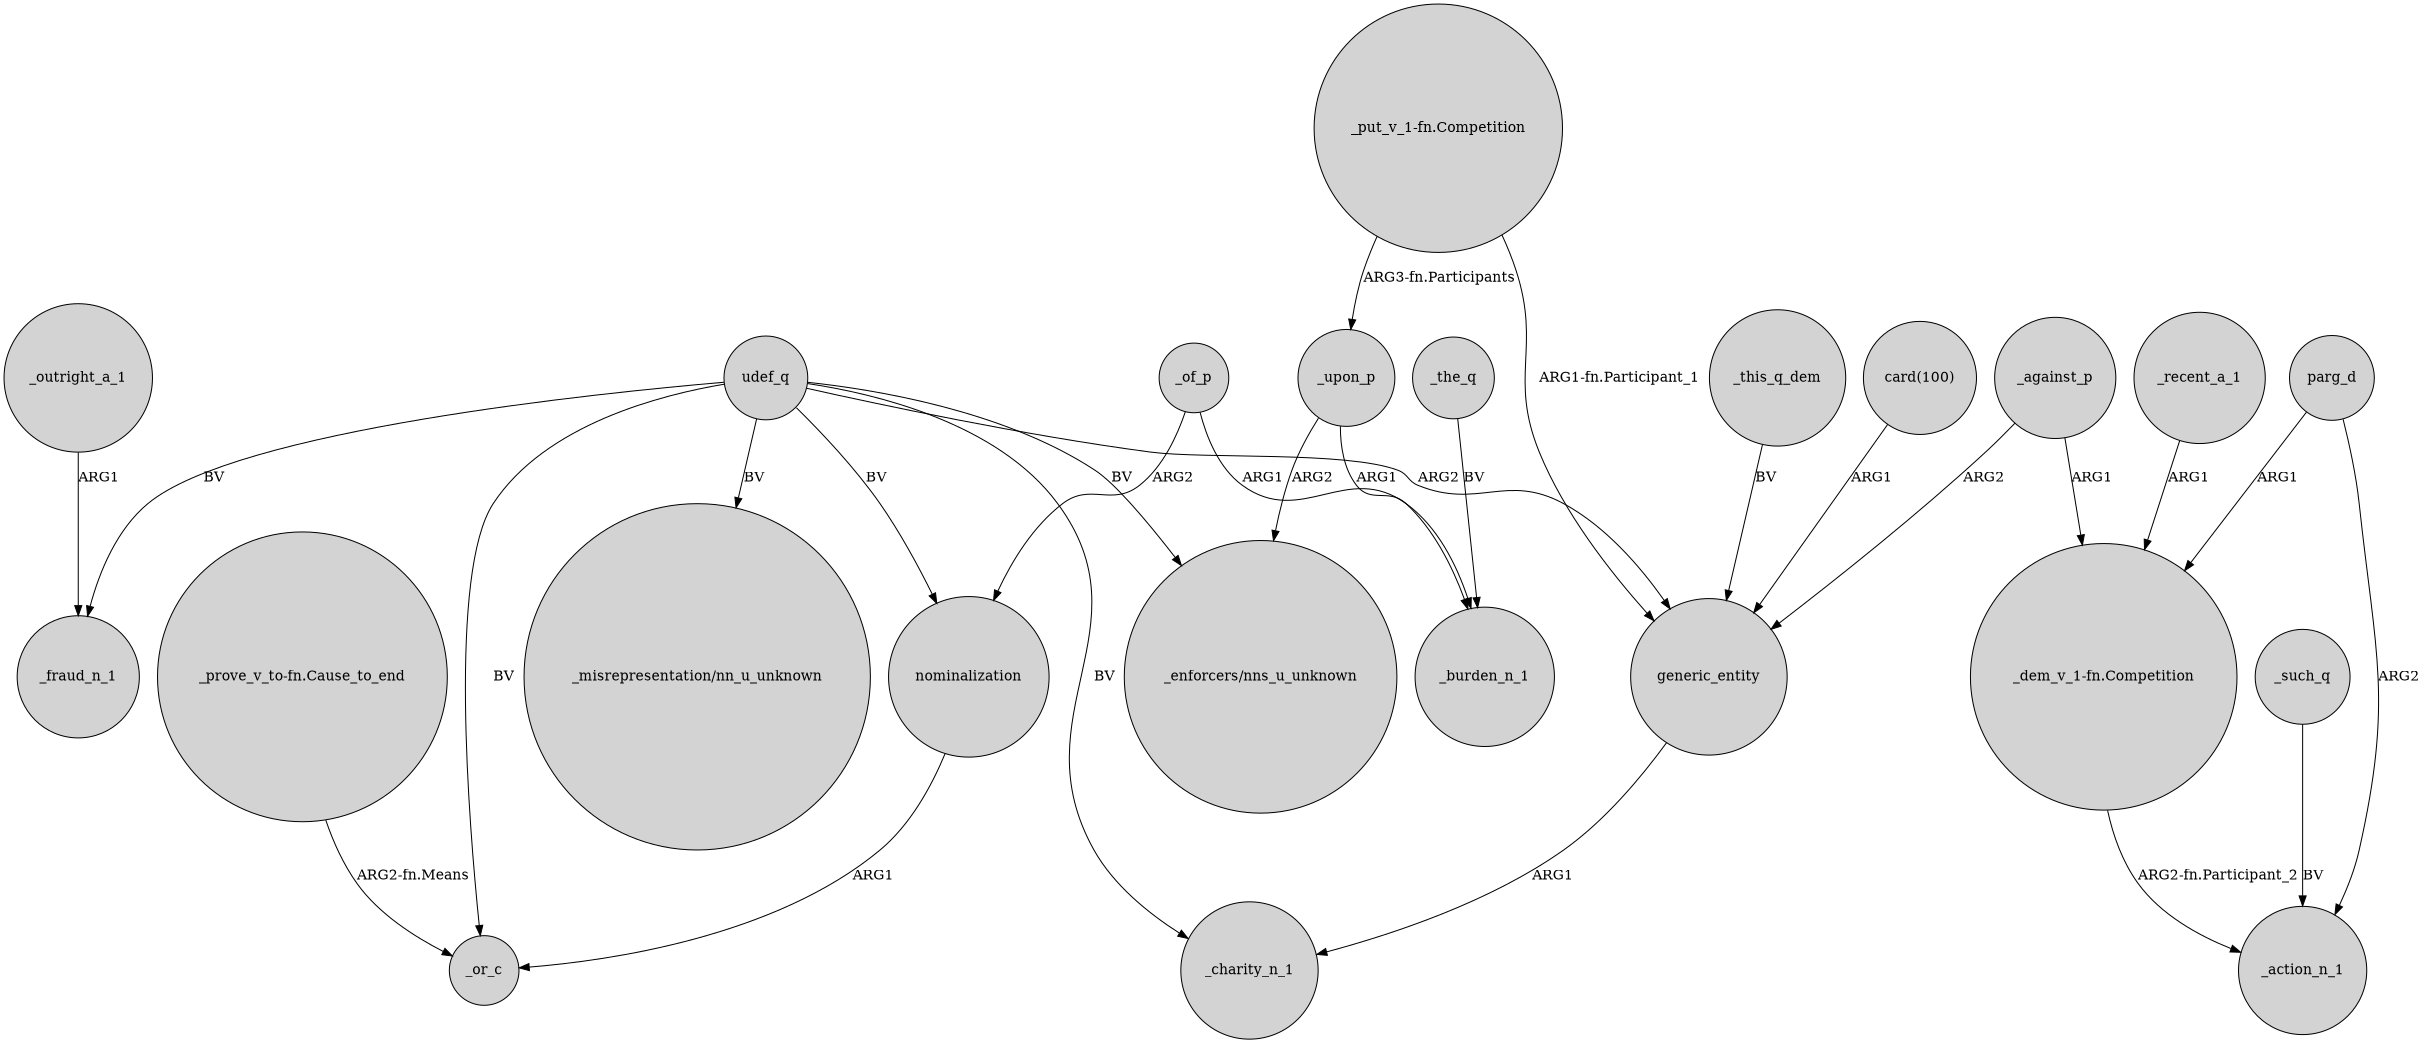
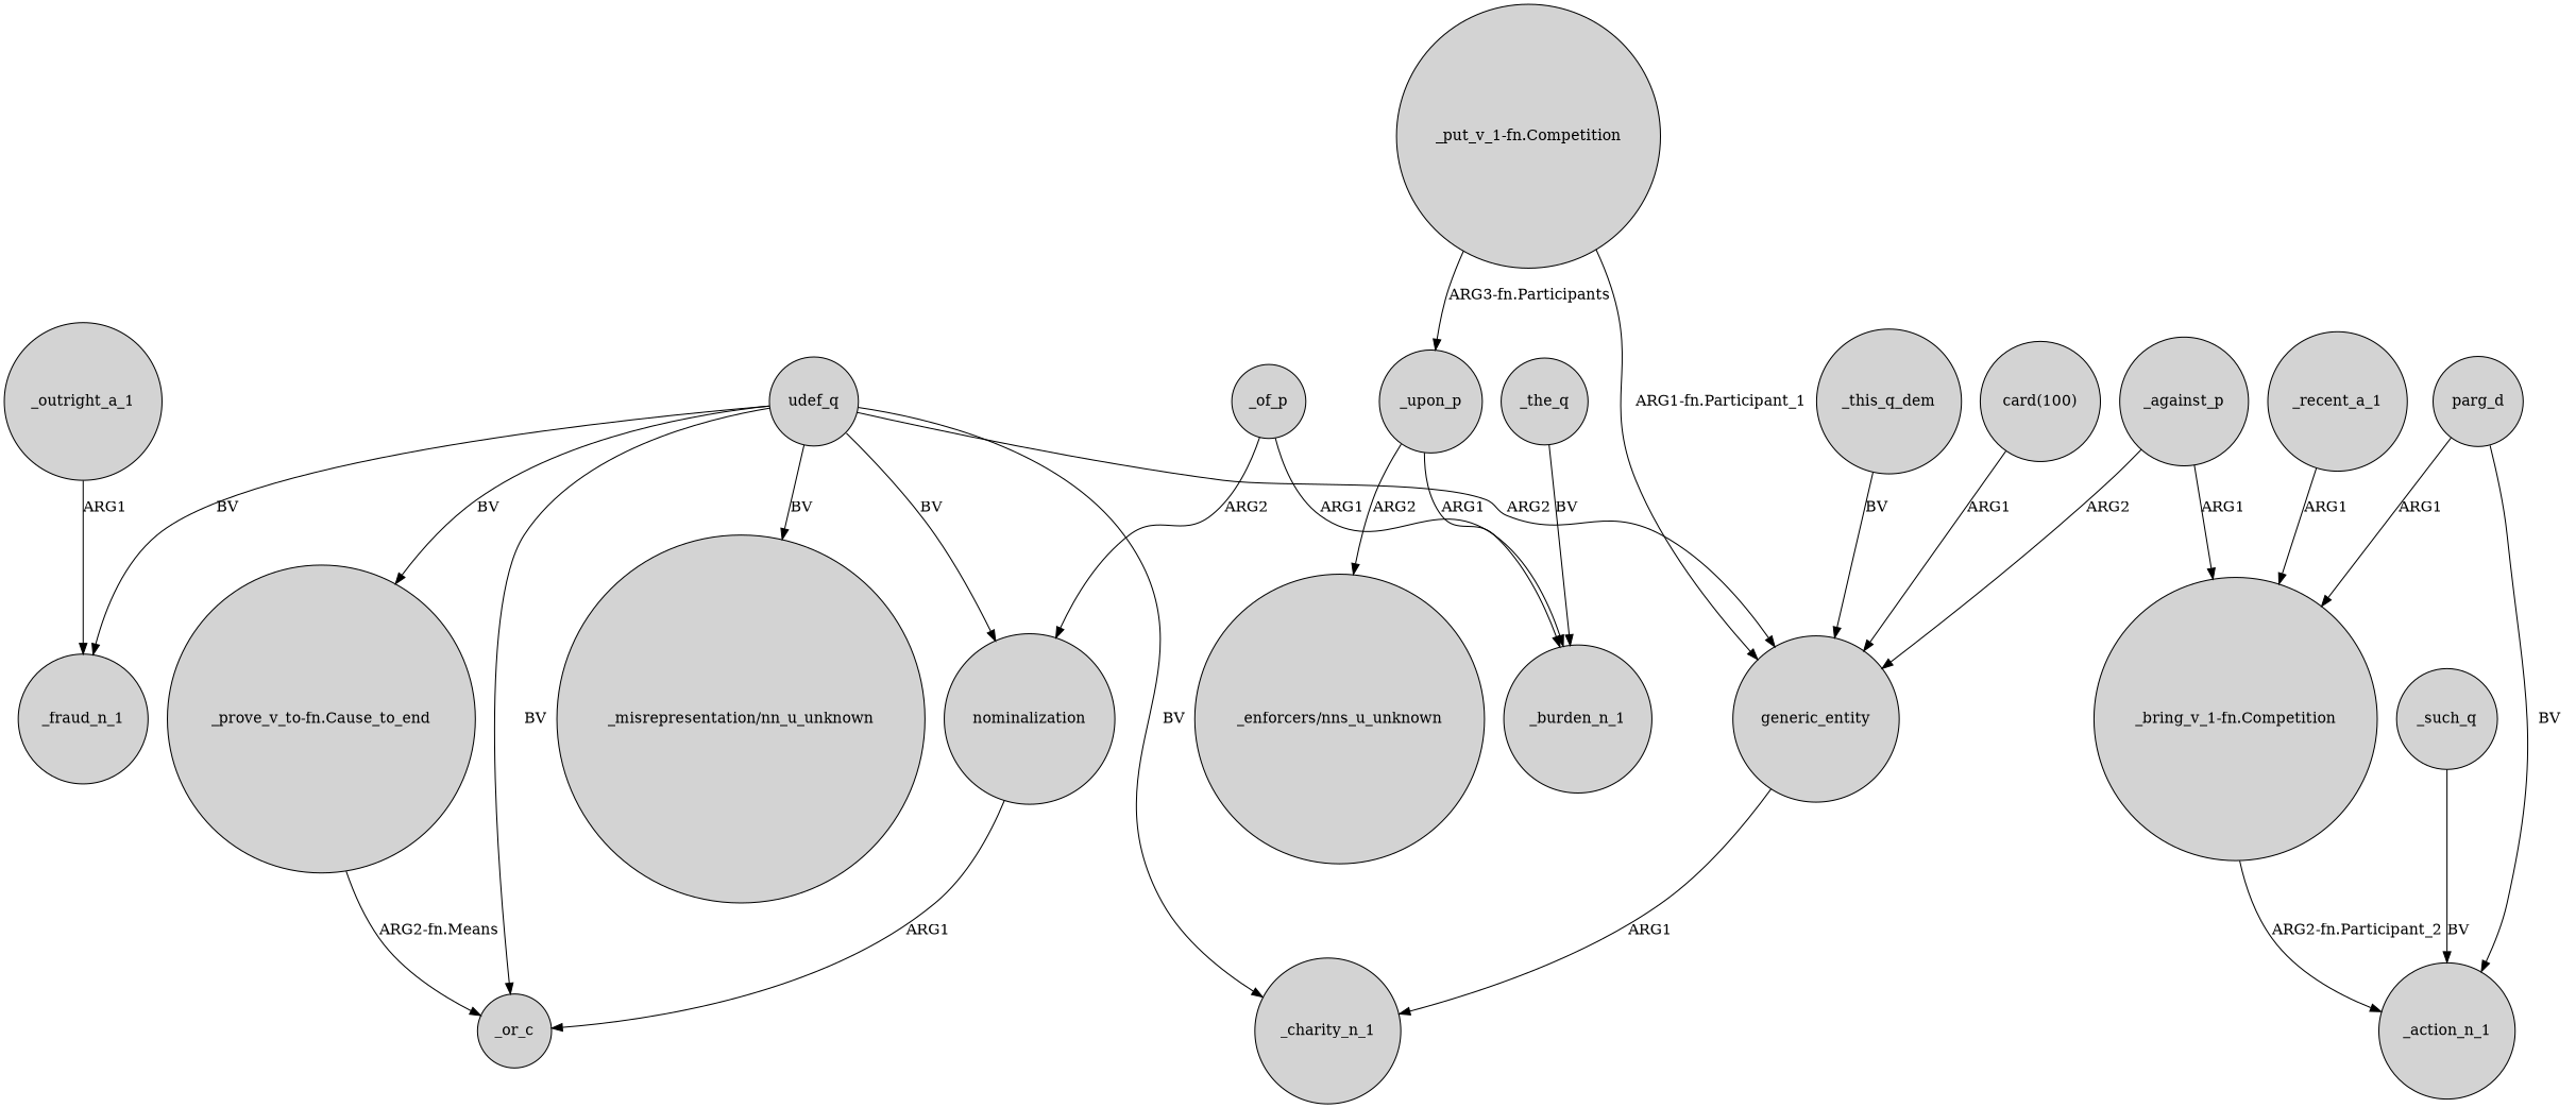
  digraph {
    node [shape=circle style=filled]
    udef_q
    _charity_n_1
    nominalization
    _or_c
    "_misrepresentation/nn_u_unknown"
    "_enforcers/nns_u_unknown"
    generic_entity
    _fraud_n_1
    "_put_v_1-fn.Competition"
    _upon_p
    _burden_n_1
    "_prove_v_to-fn.Cause_to_end"
    _of_p
    _against_p
-   "_bring_v_1-fn.Competition" [label="_dem_v_1-fn.Competition"]
+   "_bring_v_1-fn.Competition"
    _action_n_1
    _this_q_dem
    _such_q
    "card(100)"
    _outright_a_1
    parg_d
    _the_q
    _recent_a_1
    udef_q -> _charity_n_1 [label=BV]
    udef_q -> nominalization [label=BV]
    udef_q -> _or_c [label=BV]
    udef_q -> "_misrepresentation/nn_u_unknown" [label=BV]
-   udef_q -> "_enforcers/nns_u_unknown" [label=BV]
+   udef_q -> "_prove_v_to-fn.Cause_to_end" [label=BV]
    udef_q -> generic_entity [label=ARG2]
    udef_q -> _fraud_n_1 [label=BV]
    nominalization -> _or_c [label=ARG1]
    generic_entity -> _charity_n_1 [label=ARG1]
    "_put_v_1-fn.Competition" -> generic_entity [label="ARG1-fn.Participant_1"]
    "_put_v_1-fn.Competition" -> _upon_p [label="ARG3-fn.Participants"]
    _upon_p -> "_enforcers/nns_u_unknown" [label=ARG2]
    _upon_p -> _burden_n_1 [label=ARG1]
    "_prove_v_to-fn.Cause_to_end" -> _or_c [label="ARG2-fn.Means"]
    _of_p -> nominalization [label=ARG2]
    _of_p -> _burden_n_1 [label=ARG1]
    _against_p -> generic_entity [label=ARG2]
    _against_p -> "_bring_v_1-fn.Competition" [label=ARG1]
    "_bring_v_1-fn.Competition" -> _action_n_1 [label="ARG2-fn.Participant_2"]
    _this_q_dem -> generic_entity [label=BV]
    _such_q -> _action_n_1 [label=BV]
    "card(100)" -> generic_entity [label=ARG1]
    _outright_a_1 -> _fraud_n_1 [label=ARG1]
    parg_d -> "_bring_v_1-fn.Competition" [label=ARG1]
-   parg_d -> _action_n_1 [label=ARG2]
+   parg_d -> _action_n_1 [label=BV]
    _the_q -> _burden_n_1 [label=BV]
    _recent_a_1 -> "_bring_v_1-fn.Competition" [label=ARG1]
  }
